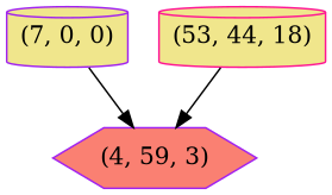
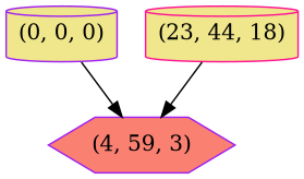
  digraph {
    node [color=purple fillcolor=khaki shape=cylinder style=filled]
    "(4, 59, 3)" [fillcolor=salmon shape=hexagon]
-   "(0, 0, 0)" [label="(7, 0, 0)"]
-   "(23, 44, 18)" [color=deeppink label="(53, 44, 18)"]
+   "(0, 0, 0)"
+   "(23, 44, 18)" [color=deeppink]
    "(0, 0, 0)" -> "(4, 59, 3)"
    "(23, 44, 18)" -> "(4, 59, 3)"
  }
